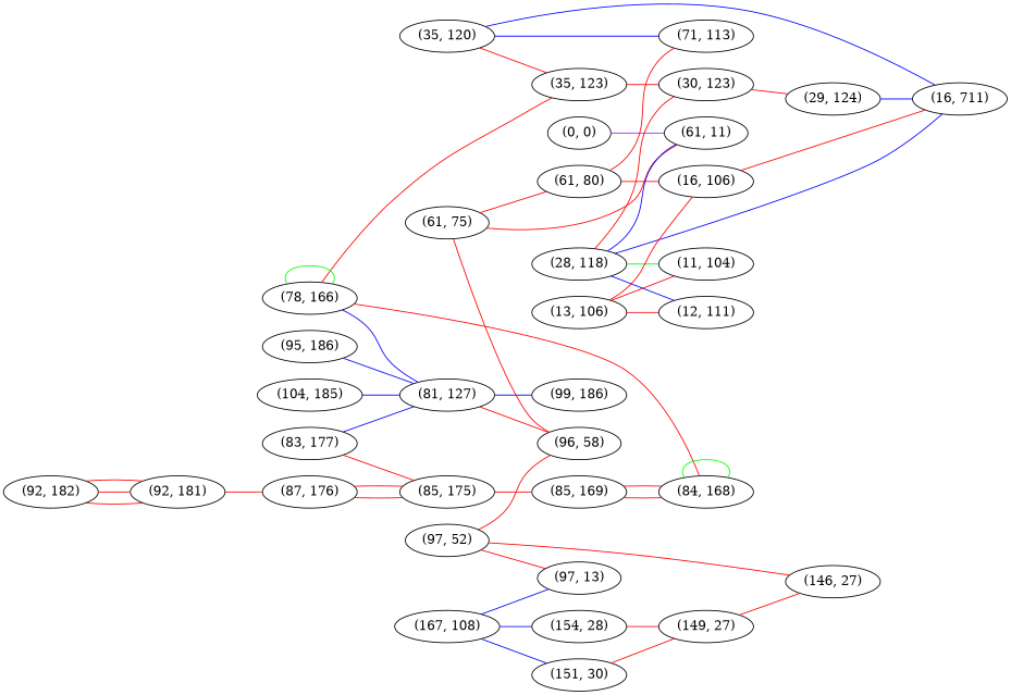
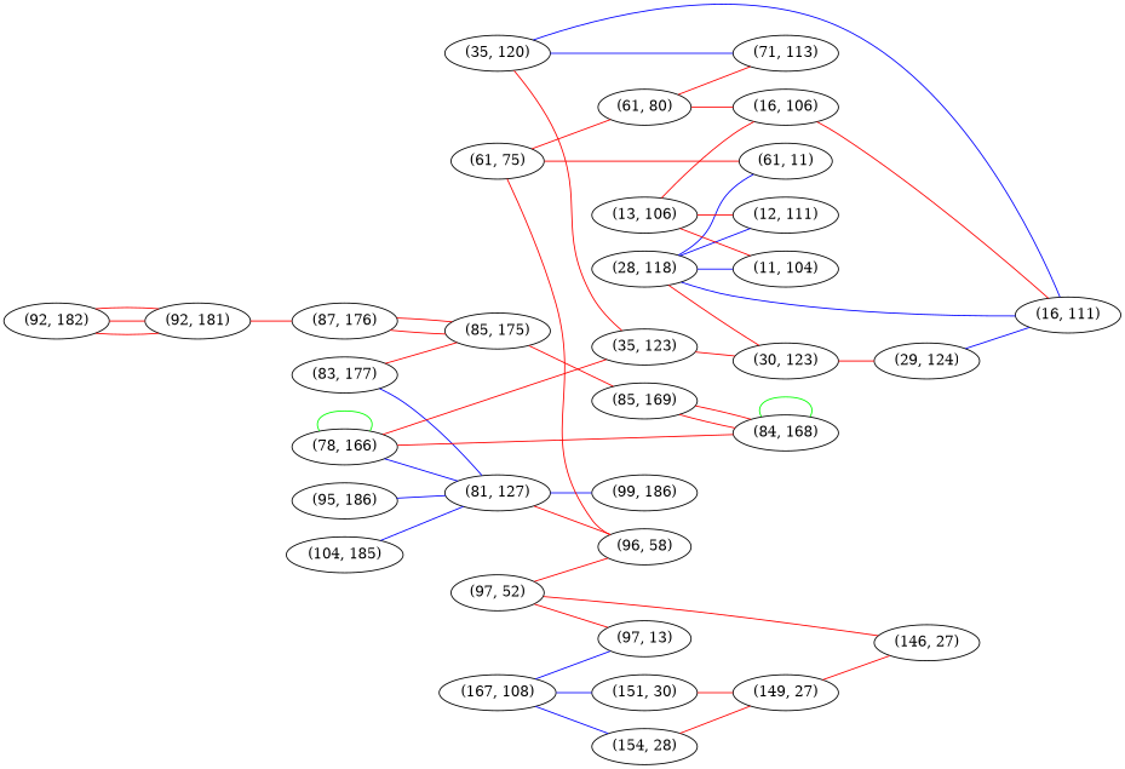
  graph {
    rankdir=LR
    edge [color=red weight=1]
    "(104, 185)"
    "(81, 127)"
    "(96, 58)"
    "(99, 186)"
    "(167, 108)"
    "(154, 28)"
    "(151, 30)"
    "(97, 13)"
    "(149, 27)"
    "(146, 27)"
    "(92, 182)"
    "(92, 181)"
    "(87, 176)"
    "(85, 175)"
-   "(0, 0)"
    "(61, 11)"
    "(95, 186)"
    "(61, 75)"
    "(61, 80)"
    "(71, 113)"
    "(16, 106)"
    "(97, 52)"
    "(35, 120)"
    "(35, 123)"
-   "(16, 111)" [label="(16, 711)"]
+   "(16, 111)"
    "(30, 123)"
    "(85, 169)"
    "(83, 177)"
    "(28, 118)"
    "(12, 111)"
    "(11, 104)"
    "(29, 124)"
    "(78, 166)"
    "(84, 168)"
    "(13, 106)"
    "(104, 185)" -- "(81, 127)" [color=blue weight=3]
    "(81, 127)" -- "(96, 58)"
    "(81, 127)" -- "(99, 186)" [color=blue weight=3]
    "(167, 108)" -- "(154, 28)" [color=blue weight=3]
    "(167, 108)" -- "(151, 30)" [color=blue weight=3]
    "(167, 108)" -- "(97, 13)" [color=blue weight=3]
    "(154, 28)" -- "(149, 27)"
    "(151, 30)" -- "(149, 27)"
    "(149, 27)" -- "(146, 27)"
    "(92, 182)" -- "(92, 181)"
    "(92, 182)" -- "(92, 181)"
    "(92, 182)" -- "(92, 181)"
    "(92, 181)" -- "(87, 176)"
    "(87, 176)" -- "(85, 175)"
    "(87, 176)" -- "(85, 175)"
    "(85, 175)" -- "(85, 169)"
-   "(0, 0)" -- "(61, 11)" [color=purple weight=4]
    "(95, 186)" -- "(81, 127)" [color=blue weight=3]
    "(61, 75)" -- "(96, 58)"
    "(61, 75)" -- "(61, 11)"
    "(61, 75)" -- "(61, 80)"
    "(61, 80)" -- "(71, 113)"
    "(61, 80)" -- "(16, 106)"
    "(16, 106)" -- "(16, 111)"
    "(97, 52)" -- "(96, 58)"
    "(97, 52)" -- "(97, 13)"
    "(97, 52)" -- "(146, 27)"
    "(35, 120)" -- "(71, 113)" [color=blue weight=3]
    "(35, 120)" -- "(35, 123)"
    "(35, 120)" -- "(16, 111)" [color=blue weight=3]
    "(35, 123)" -- "(30, 123)"
    "(30, 123)" -- "(29, 124)"
    "(85, 169)" -- "(84, 168)"
    "(85, 169)" -- "(84, 168)"
    "(83, 177)" -- "(81, 127)" [color=blue weight=3]
    "(83, 177)" -- "(85, 175)"
    "(28, 118)" -- "(61, 11)" [color=blue weight=3]
    "(28, 118)" -- "(16, 111)" [color=blue weight=3]
    "(28, 118)" -- "(30, 123)"
    "(28, 118)" -- "(12, 111)" [color=blue weight=3]
-   "(28, 118)" -- "(11, 104)" [color=green weight=3]
+   "(28, 118)" -- "(11, 104)" [color=blue weight=3]
    "(29, 124)" -- "(16, 111)" [color=blue weight=3]
    "(78, 166)" -- "(81, 127)" [color=blue weight=3]
    "(78, 166)" -- "(35, 123)"
    "(78, 166)" -- "(78, 166)" [color=green weight=2]
    "(78, 166)" -- "(84, 168)"
    "(84, 168)" -- "(84, 168)" [color=green weight=2]
    "(13, 106)" -- "(16, 106)"
    "(13, 106)" -- "(12, 111)"
    "(13, 106)" -- "(11, 104)"
  }
